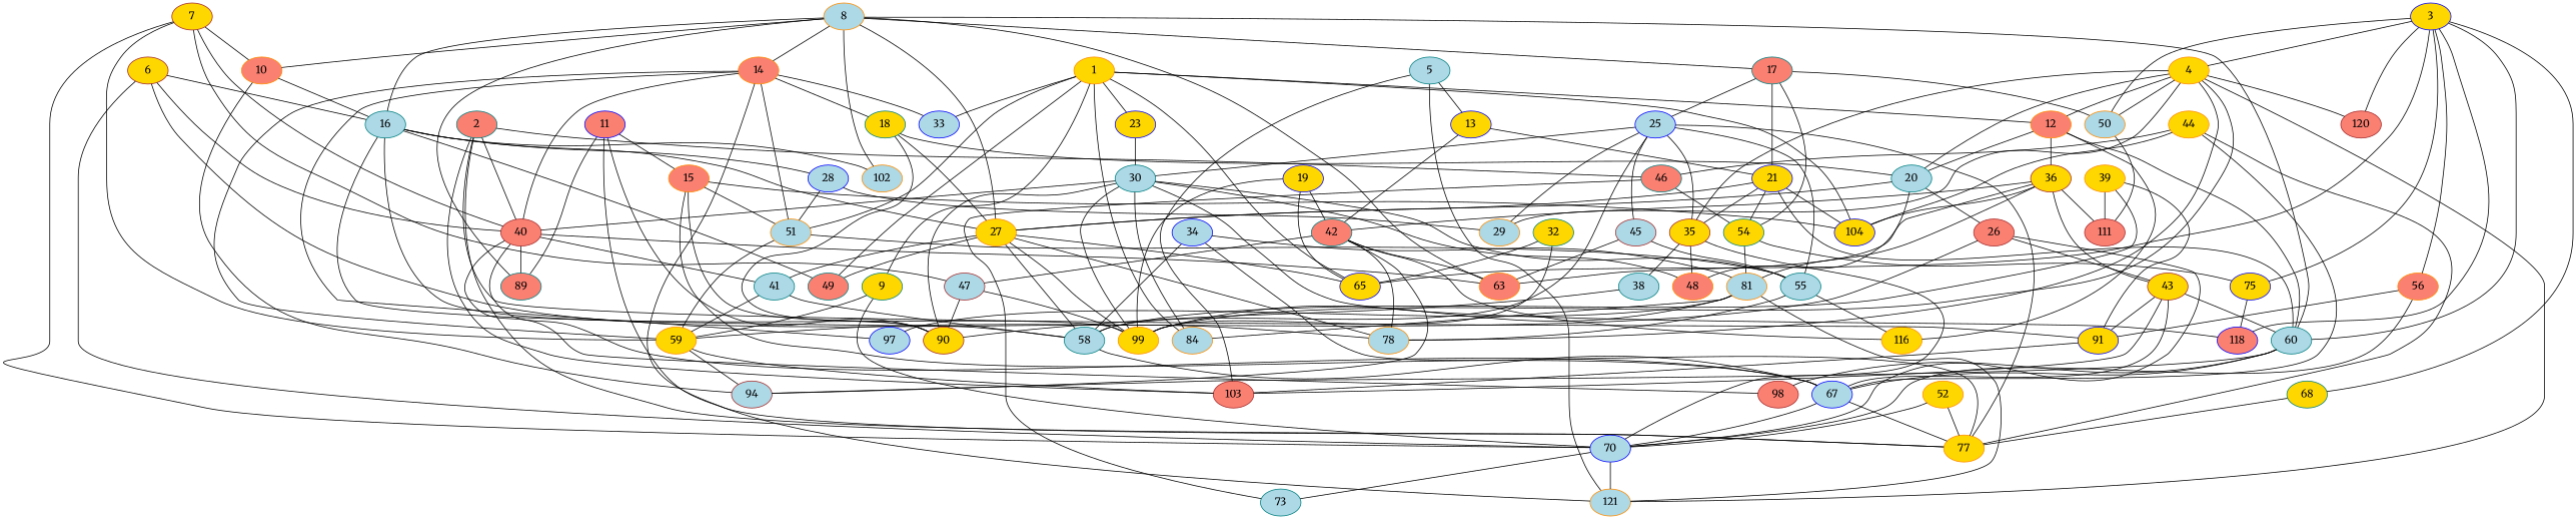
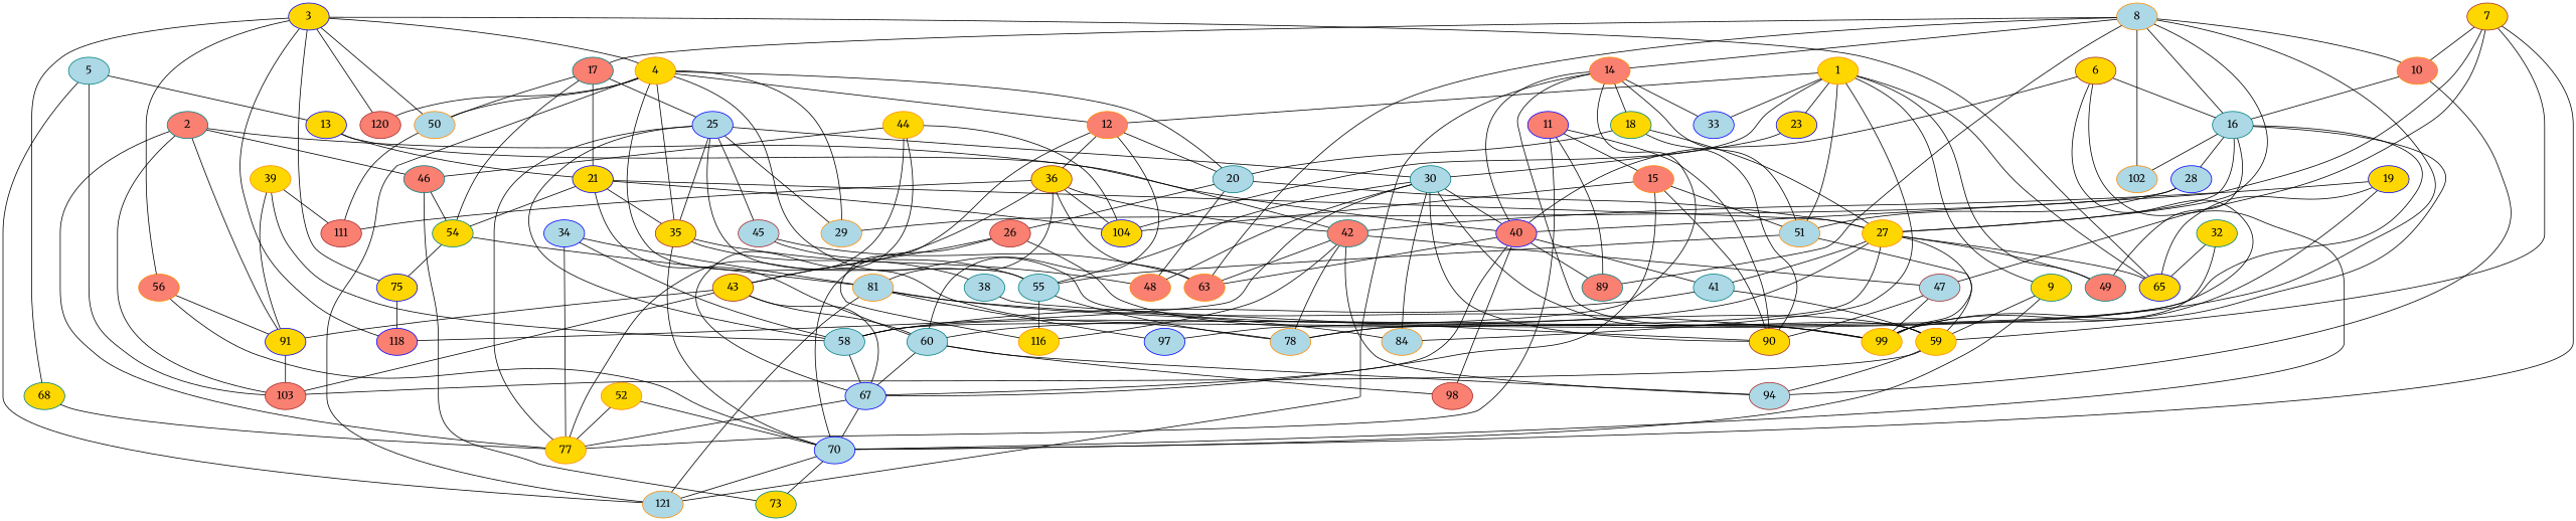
  graph {
    fontname=Merriweather
    node [color=darkorange fillcolor=gold fontname=Merriweather style=filled]
    edge [fontname=Merriweather]
    1 [super="+115"]
    9 [color=teal]
    12 [fillcolor=salmon super="+69"]
    23 [color=blue]
    33 [color=blue fillcolor=lightblue]
    49 [color=teal fillcolor=salmon]
    51 [fillcolor=lightblue super="+80"]
    65 [color=blue super="+125"]
    84 [fillcolor=lightblue]
    104 [color=blue super="+114"]
    70 [color=blue fillcolor=lightblue super="+93"]
    59 [super="+61"]
    60 [color=teal fillcolor=lightblue super="+106"]
    20 [color=teal fillcolor=lightblue super="+122"]
    36 [color=brown super="+86"]
    116
    30 [color=teal fillcolor=lightblue super="+31"]
    55 [color=teal fillcolor=lightblue super="+107"]
-   40 [color=brown fillcolor=salmon super="+66"]
+   40 [color=blue fillcolor=salmon super="+66"]
    63 [fillcolor=salmon super="+96"]
    89 [color=teal fillcolor=salmon]
    67 [color=blue fillcolor=lightblue super="+117"]
    41 [color=teal fillcolor=lightblue super="+53"]
    98 [color=brown fillcolor=salmon]
    2 [color=teal fillcolor=salmon]
    46 [color=teal fillcolor=salmon super="+83"]
    77 [super="+108"]
    91 [color=blue super="+109"]
    103 [color=brown fillcolor=salmon]
    54 [color=teal]
-   73 [color=teal fillcolor=lightblue]
+   73 [color=teal]
    3 [color=blue super="+71"]
    4 [super="+101"]
    50 [fillcolor=lightblue super="+74"]
    56 [fillcolor=salmon]
    n36 [color=teal label=68]
    75 [color=blue super="+79"]
    118 [color=blue fillcolor=salmon]
    120 [color=brown fillcolor=salmon]
    29 [fillcolor=lightblue]
    35 [color=brown super="+68"]
    78 [fillcolor=lightblue super="+124"]
    99 [super="+123"]
    121 [fillcolor=lightblue]
    111 [color=brown fillcolor=salmon]
    94 [color=brown fillcolor=lightblue]
    27 [super="+87"]
    26 [color=brown fillcolor=salmon]
    48 [fillcolor=salmon]
    38 [color=teal fillcolor=lightblue]
    5 [color=teal fillcolor=lightblue super="+88"]
    13 [color=blue]
    21 [color=blue super="+119"]
    42 [color=teal fillcolor=salmon super="+95"]
    6 [color=brown super="+24"]
    16 [color=teal fillcolor=lightblue super="+112"]
    102 [fillcolor=lightblue]
    28 [color=blue fillcolor=lightblue]
    58 [color=teal fillcolor=lightblue super="+100"]
    7 [color=brown super="+76"]
    10 [fillcolor=salmon super="+64"]
    47 [color=brown fillcolor=lightblue super="+113"]
    90 [color=brown super="+92"]
    8 [fillcolor=lightblue super="+85"]
    14 [fillcolor=salmon super="+22"]
    17 [color=teal fillcolor=salmon super="+105"]
    18 [color=teal super="+110"]
    97 [color=blue fillcolor=lightblue]
    25 [color=blue fillcolor=lightblue]
    11 [color=blue fillcolor=salmon super="+37"]
    15 [fillcolor=salmon super="+72"]
    43 [color=brown super="+57"]
    81 [fillcolor=lightblue super="+82"]
    45 [color=brown fillcolor=lightblue]
    19 [color=blue]
    32 [color=teal]
    34 [color=blue fillcolor=lightblue]
    39
    44
    52
    1 -- 9
    1 -- 12
    1 -- 23
    1 -- 33
    1 -- 49
    1 -- 51
    1 -- 65
    1 -- 84
    1 -- 104
    9 -- 70
    9 -- 59
    12 -- 60
    12 -- 20
    12 -- 36
    12 -- 116
    23 -- 30
    51 -- 59
    51 -- 55
    70 -- 73
    70 -- 121
    59 -- 103
    59 -- 94
    60 -- 67
    60 -- 98
    60 -- 94
    20 -- 27
    20 -- 26
    20 -- 48
    36 -- 104
    36 -- 63
    36 -- 111
    36 -- 42
    36 -- 43
    36 -- 81
    30 -- 84
    30 -- 55
    30 -- 40
    30 -- 118
    30 -- 99
    30 -- 48
    30 -- 90
    55 -- 116
    55 -- 78
    40 -- 63
    40 -- 89
    40 -- 67
    40 -- 41
    40 -- 98
    67 -- 70
    67 -- 77
    41 -- 59
    41 -- 58
    2 -- 40
    2 -- 46
    2 -- 77
    2 -- 91
    2 -- 103
    46 -- 54
    46 -- 73
    91 -- 103
    54 -- 75
    54 -- 81
    3 -- 65
-   3 -- 60
    3 -- 4
    3 -- 50
    3 -- 56
    3 -- n36
    3 -- 75
    3 -- 118
    3 -- 120
    4 -- 12
    4 -- 20
    4 -- 50
    4 -- 120
    4 -- 29
    4 -- 35
    4 -- 78
    4 -- 99
    4 -- 121
    50 -- 111
    56 -- 70
    56 -- 91
    n36 -- 77
    75 -- 118
    35 -- 70
    35 -- 48
    35 -- 38
    27 -- 49
    27 -- 65
    27 -- 41
    27 -- 78
    27 -- 99
    27 -- 58
    26 -- 70
    26 -- 59
    26 -- 43
    38 -- 90
    5 -- 103
    5 -- 121
    5 -- 13
    13 -- 21
    13 -- 42
    21 -- 104
    21 -- 60
    21 -- 54
    21 -- 35 [weight=2]
    21 -- 27
    42 -- 116
    42 -- 63
    42 -- 78
    42 -- 94
    42 -- 47
    6 -- 70 [weight=2]
    6 -- 40
    6 -- 78
    6 -- 16
    16 -- 49
    16 -- 99
    16 -- 27
    16 -- 102
    16 -- 28
    16 -- 58
    28 -- 51
    28 -- 29
    58 -- 67
    7 -- 70 [weight=2]
    7 -- 59
    7 -- 40
    7 -- 10 [weight=2]
    7 -- 47
    10 -- 94
    10 -- 16
    47 -- 99
    47 -- 90
    8 -- 60
    8 -- 63
    8 -- 89
    8 -- 27
    8 -- 16
    8 -- 102
    8 -- 10
    8 -- 14
    8 -- 17
    14 -- 33
    14 -- 51
    14 -- 59
    14 -- 40
    14 -- 121
    14 -- 18
    14 -- 97
    17 -- 54
    17 -- 50
    17 -- 21
    17 -- 25
    18 -- 20
    18 -- 27
    18 -- 90
    25 -- 30
    25 -- 55
    25 -- 77
    25 -- 29
    25 -- 35
    25 -- 58
    25 -- 45
    11 -- 89
    11 -- 77
    11 -- 90
    11 -- 15
    15 -- 51
    15 -- 104
    15 -- 67
    15 -- 90
    43 -- 60
    43 -- 67
    43 -- 91
    43 -- 103
    81 -- 84
    81 -- 99
    81 -- 121
    81 -- 97
    45 -- 55
    45 -- 63
    19 -- 65
    19 -- 99
    19 -- 42
    32 -- 65
    32 -- 99
    34 -- 77
    34 -- 58
    34 -- 81
    39 -- 91
    39 -- 111
    39 -- 58
    44 -- 104
    44 -- 67
    44 -- 46
    44 -- 77
    52 -- 70
    52 -- 77
  }
